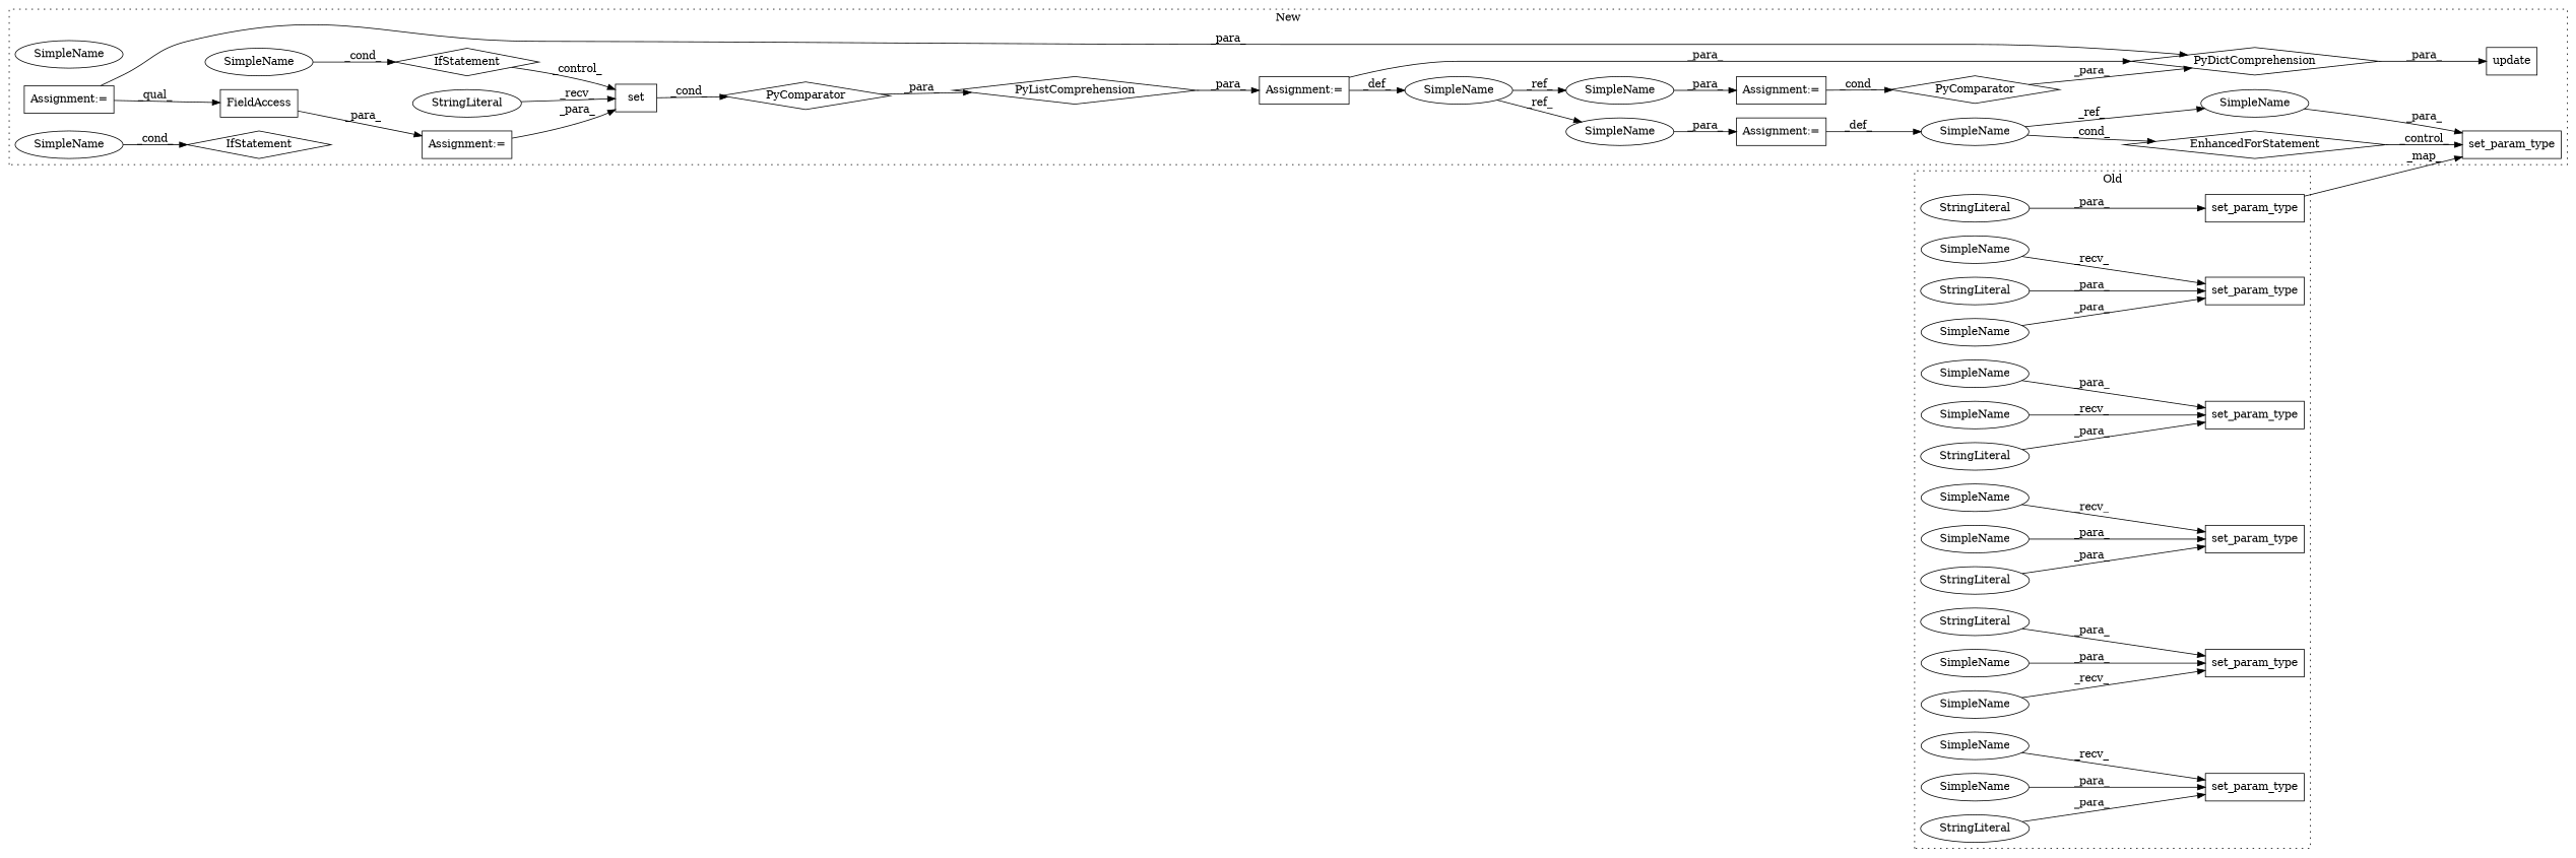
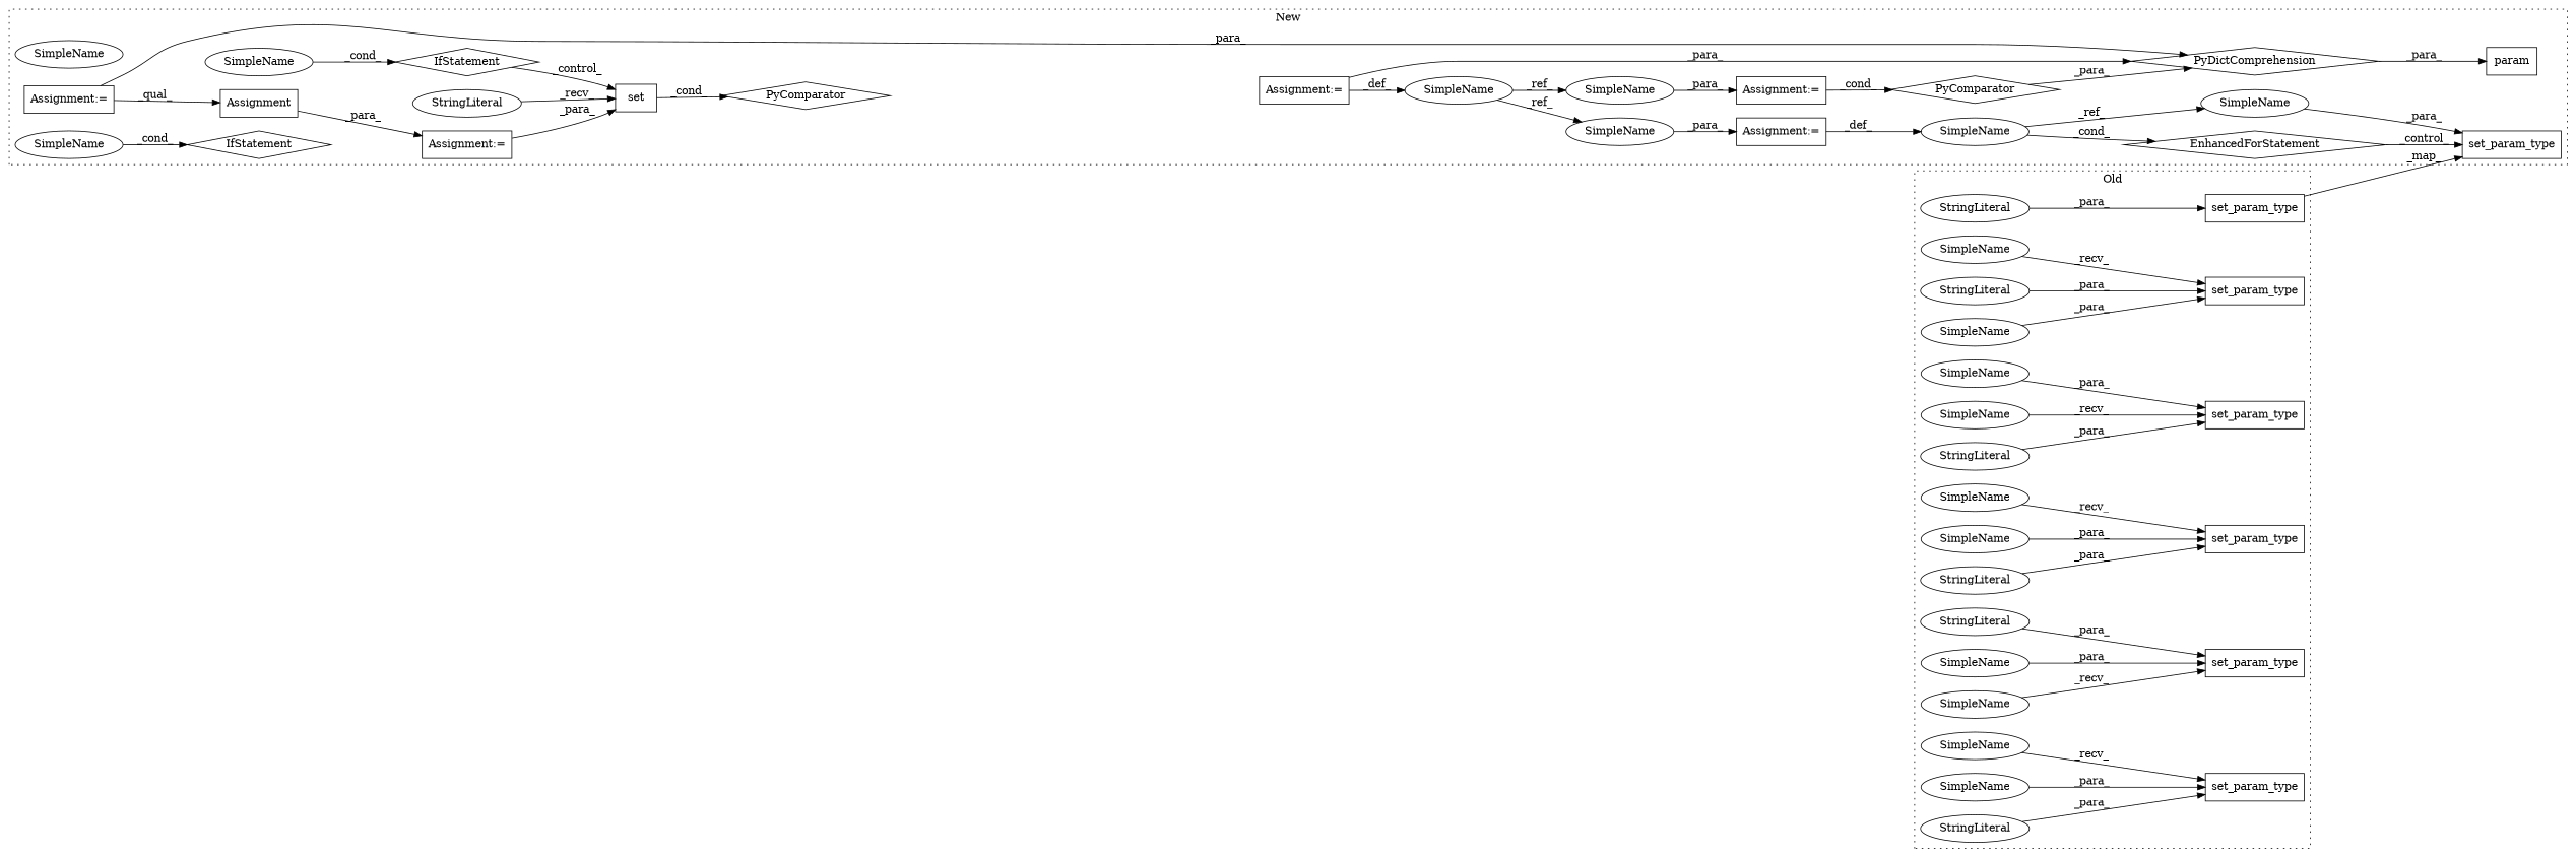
  digraph {
    fontname="DejaVu Serif"
    rankdir=LR
    node [a=42 fontname="DejaVu Serif" l=5 s=14654 shape=ellipse]
    edge [fontname="DejaVu Serif"]
    n1 [a=32 l="15,1" label=set_param_type s="14946,14993" shape=box]
    n2 [a=32 l="15,1" label=set_param_type s="14675,14712" shape=box]
    n3 [a=32 l="15,1" label=set_param_type s="14830,14875" shape=box]
    n4 [a=45 l=16 label=StringLiteral s=14690]
    n5 [a=32 l="15,1" label=set_param_type s="14887,14934" shape=box]
    n6 [a=45 l=24 label=StringLiteral s=14845]
    n7 [a=45 l=26 label=StringLiteral s=14902]
    n8 [a=45 l=26 label=StringLiteral s=14961]
    n9 [a=32 l="15,1" label=set_param_type s="14724,14761" shape=box]
    n10 [a=45 l=16 label=StringLiteral s=14739]
    n11 [a=32 l="15,1" label=set_param_type s="14773,14818" shape=box]
    n12 [a=45 l=24 label=StringLiteral s=14788]
    n13 [label=SimpleName s=14813]
    n14 [label=SimpleName s=14870]
    n15 [label=SimpleName s=14988]
    n16 [label=SimpleName s=14756]
    n17 [label=SimpleName s=14929]
    n18 [l=4 label=SimpleName s=14825]
    n19 [l=4 label=SimpleName s=14719]
    n20 [l=4 label=SimpleName s=14882]
    n21 [l=4 label=SimpleName s=14768]
    n22 [l=4 label=SimpleName s=14941]
    n23 [a=32 l="7,1" label=set s="14569,14592" shape=box]
    n24 [a=113 l=64 label=PyComparator shape=diamond]
    n25 [a=70 l="53,2" label=EnhancedForStatement s="15513,15621" shape=diamond]
    n26 [a=113 l=55 label=PyComparator s=14835 shape=diamond]
    n27 [a=25 l=55 label=IfStatement s=14835 shape=diamond]
    n28 [label=SimpleName s=14713]
    n29 [a=25 l=64 label=IfStatement shape=diamond]
    n30 [a=32 l="15,1" label=set_param_type s="15636,15673" shape=box]
-   n31 [a=32 l="18,-5" label=update s="14731,14898" shape=box]
+   n31 [a=32 l="18,-5" label=param s="14731,14898" shape=box]
    n32 [l=16 label=SimpleName s=15578]
-   n33 [a=109 l=170 label=PyListComprehension s=14556 shape=diamond]
    n34 [a=7 l=12 label="Assignment:=" s=14544 shape=box]
    n35 [a=7 l="53,2" label="Assignment:=" s="15513,15621" shape=box]
    n36 [l=24 label=SimpleName s=14520]
    n37 [a=7 l=55 label="Assignment:=" s=14835 shape=box]
    n38 [a=45 l=12 label=StringLiteral s=14556]
    n39 [a=7 l=64 label="Assignment:=" shape=box]
-   n40 [a=22 l=33 label=FieldAccess s=14676 shape=box]
+   n40 [a=22 l=33 label=Assignment s=14676 shape=box]
    n41 [a=7 l=12 label="Assignment:=" s=14082 shape=box]
    n42 [a=110 l=149 label=PyDictComprehension s=14749 shape=diamond]
    n43 [label=SimpleName s=14713]
    n44 [label=SimpleName s=14885]
    n45 [l=24 label=SimpleName s=14857]
    n46 [l=24 label=SimpleName s=15597]
    n47 [l=16 label=SimpleName s=15651]
    subgraph cluster_1 {
      label=Old
      style=dotted
      n1
      n2
      n3
      n4
      n5
      n6
      n7
      n8
      n9
      n10
      n11
      n12
      n13
      n14
      n15
      n16
      n17
      n18
      n19
      n20
      n21
      n22
    }
    subgraph cluster_2 {
      label=New
      style=dotted
      n23
      n24
      n25
      n26
      n27
      n28
      n29
      n30
      n31
      n32
-     n33
      n34
      n35
      n36
      n37
      n38
      n39
      n40
      n41
      n42
      n43
      n44
      n45
      n46
      n47
    }
    n2 -> n30 [label=_map_]
    n4 -> n2 [label=_para_]
    n6 -> n3 [label=_para_]
    n7 -> n5 [label=_para_]
    n8 -> n1 [label=_para_]
    n10 -> n9 [label=_para_]
    n12 -> n11 [label=_para_]
    n13 -> n11 [label=_para_]
    n14 -> n3 [label=_para_]
    n15 -> n1 [label=_para_]
    n16 -> n9 [label=_para_]
    n17 -> n5 [label=_para_]
    n18 -> n3 [label=_recv_]
    n19 -> n9 [label=_recv_]
    n20 -> n5 [label=_recv_]
    n21 -> n11 [label=_recv_]
    n22 -> n1 [label=_recv_]
    n23 -> n24 [label=_cond_]
-   n24 -> n33 [label=_para_]
    n25 -> n30 [label=_control_]
    n26 -> n42 [label=_para_]
    n29 -> n23 [label=_control_]
    n32 -> n25 [label=_cond_]
    n32 -> n47 [label=_ref_]
-   n33 -> n34 [label=_para_]
    n34 -> n36 [label=_def_]
    n34 -> n42 [label=_para_]
    n35 -> n32 [label=_def_]
    n36 -> n45 [label=_ref_]
    n36 -> n46 [label=_ref_]
    n37 -> n26 [label=_cond_]
    n38 -> n23 [label=_recv_]
    n39 -> n23 [label=_para_]
    n40 -> n39 [label=_para_]
    n41 -> n40 [label=_qual_]
    n41 -> n42 [label=_para_]
    n42 -> n31 [label=_para_]
    n43 -> n29 [label=_cond_]
    n44 -> n27 [label=_cond_]
    n45 -> n37 [label=_para_]
    n46 -> n35 [label=_para_]
    n47 -> n30 [label=_para_]
  }
